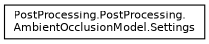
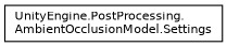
  digraph {
    rankdir=LR
-   n1 [color=black fillcolor=white fontname=Helvetica fontsize=10 height=0.2 label="PostProcessing.PostProcessing.\lAmbientOcclusionModel.Settings" shape=record style=filled width=0.4]
+   n1 [color=black fillcolor=white fontname=Helvetica fontsize=10 height=0.2 label="UnityEngine.PostProcessing.\lAmbientOcclusionModel.Settings" shape=record style=filled width=0.4]
  }
